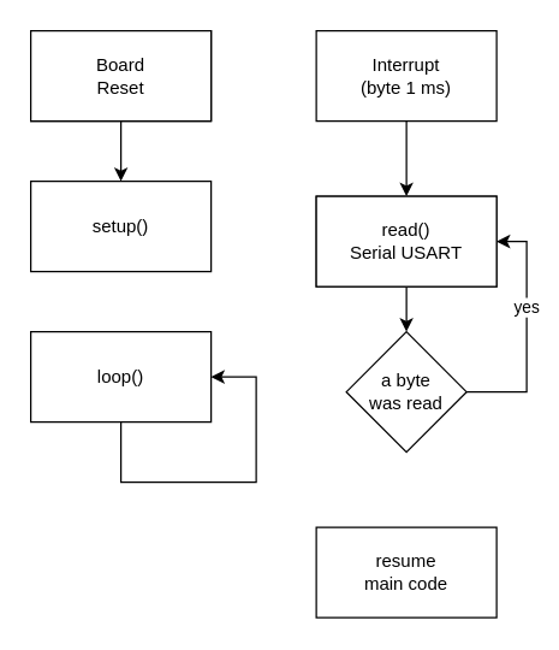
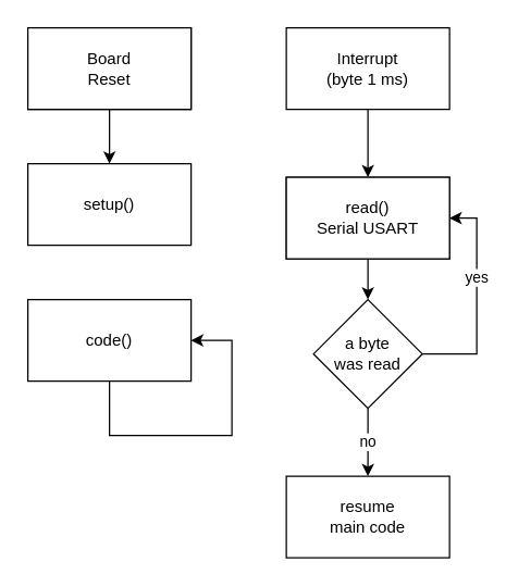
  <mxCell id="0" />
  <mxCell id="1" parent="0" />
  <mxCell id="2" value="" style="edgeStyle=orthogonalEdgeStyle;rounded=0;orthogonalLoop=1;jettySize=auto;html=1;" parent="1" source="3" target="5" edge="1"><mxGeometry relative="1" as="geometry" /></mxCell>
  <mxCell id="3" value="&lt;div&gt;Interrupt&lt;/div&gt;&lt;div&gt;(byte 1 ms)&lt;br&gt;&lt;/div&gt;" style="rounded=0;whiteSpace=wrap;html=1;" parent="1" vertex="1"><mxGeometry x="210" width="120" height="60" as="geometry" y="20" /></mxCell>
  <mxCell id="4" value="" style="edgeStyle=orthogonalEdgeStyle;rounded=0;orthogonalLoop=1;jettySize=auto;html=1;entryX=0.5;entryY=0;entryDx=0;entryDy=0;" parent="1" source="5" target="8" edge="1"><mxGeometry relative="1" as="geometry"><mxPoint x="270" y="270" as="targetPoint" /></mxGeometry></mxCell>
  <mxCell id="5" value="read()" style="rounded=0;whiteSpace=wrap;html=1;" parent="1" vertex="1"><mxGeometry x="210" y="130" width="120" height="60" as="geometry" /></mxCell>
  <mxCell id="6" value="yes" style="edgeStyle=orthogonalEdgeStyle;rounded=0;orthogonalLoop=1;jettySize=auto;html=1;entryX=1;entryY=0.5;entryDx=0;entryDy=0;" parent="1" source="8" target="5" edge="1"><mxGeometry x="0.2" relative="1" as="geometry"><mxPoint x="390" y="270" as="targetPoint" /><Array as="points"><mxPoint x="350" y="260" /><mxPoint x="350" y="160" /></Array><mxPoint as="offset" /></mxGeometry></mxCell>
+ <mxCell id="7" value="no" style="edgeStyle=orthogonalEdgeStyle;rounded=0;orthogonalLoop=1;jettySize=auto;html=1;" parent="1" source="8" target="9" edge="1"><mxGeometry relative="1" as="geometry"><mxPoint x="270" y="390" as="targetPoint" /><mxPoint as="offset" /></mxGeometry></mxCell>
  <mxCell id="8" value="&lt;div&gt;a byte&lt;/div&gt;&lt;div&gt;was read&lt;br&gt;&lt;/div&gt;" style="rhombus;whiteSpace=wrap;html=1;" parent="1" vertex="1"><mxGeometry x="230" y="220" width="80" height="80" as="geometry" /></mxCell>
  <mxCell id="9" value="&lt;div&gt;resume&lt;/div&gt;&lt;div&gt;main code&lt;br&gt;&lt;/div&gt;" style="rounded=0;whiteSpace=wrap;html=1;" parent="1" vertex="1"><mxGeometry x="210" y="350" width="120" height="60" as="geometry" /></mxCell>
  <mxCell id="10" value="&lt;div&gt;read()&lt;/div&gt;&lt;div&gt;Serial USART&lt;br&gt;&lt;/div&gt;" style="rounded=0;whiteSpace=wrap;html=1;" parent="1" vertex="1"><mxGeometry x="210" y="130" width="120" height="60" as="geometry" /></mxCell>
- <mxCell id="11" value="loop()" style="rounded=0;whiteSpace=wrap;html=1;" parent="1" vertex="1"><mxGeometry y="220" width="120" height="60" as="geometry" x="20" /></mxCell>
+ <mxCell id="11" value="code()" style="rounded=0;whiteSpace=wrap;html=1;" parent="1" vertex="1"><mxGeometry y="220" width="120" height="60" as="geometry" x="20" /></mxCell>
  <mxCell id="12" value="setup()" style="rounded=0;whiteSpace=wrap;html=1;" parent="1" vertex="1"><mxGeometry y="120" width="120" height="60" as="geometry" x="20" /></mxCell>
  <mxCell id="13" value="" style="edgeStyle=orthogonalEdgeStyle;rounded=0;orthogonalLoop=1;jettySize=auto;html=1;" parent="1" source="14" target="12" edge="1"><mxGeometry relative="1" as="geometry" /></mxCell>
  <mxCell id="14" value="&lt;div&gt;Board&lt;/div&gt;&lt;div&gt;Reset&lt;br&gt;&lt;/div&gt;" style="rounded=0;whiteSpace=wrap;html=1;" parent="1" vertex="1"><mxGeometry width="120" height="60" as="geometry" x="20" y="20" /></mxCell>
  <mxCell id="15" value="&lt;div&gt;Board&lt;/div&gt;&lt;div&gt;Reset&lt;br&gt;&lt;/div&gt;" style="rounded=0;whiteSpace=wrap;html=1;" parent="1" vertex="1"><mxGeometry width="120" height="60" as="geometry" x="20" y="20" /></mxCell>
  <mxCell id="16" value="" style="endArrow=classic;html=1;entryX=1;entryY=0.5;entryDx=0;entryDy=0;exitX=0.5;exitY=1;exitDx=0;exitDy=0;rounded=0;" parent="1" source="11" target="11" edge="1"><mxGeometry width="50" height="50" relative="1" as="geometry"><mxPoint x="480" y="140" as="sourcePoint" /><mxPoint x="440" y="280" as="targetPoint" /><Array as="points"><mxPoint x="80" y="320" /><mxPoint x="170" y="320" /><mxPoint x="170" y="250" /></Array></mxGeometry></mxCell>
